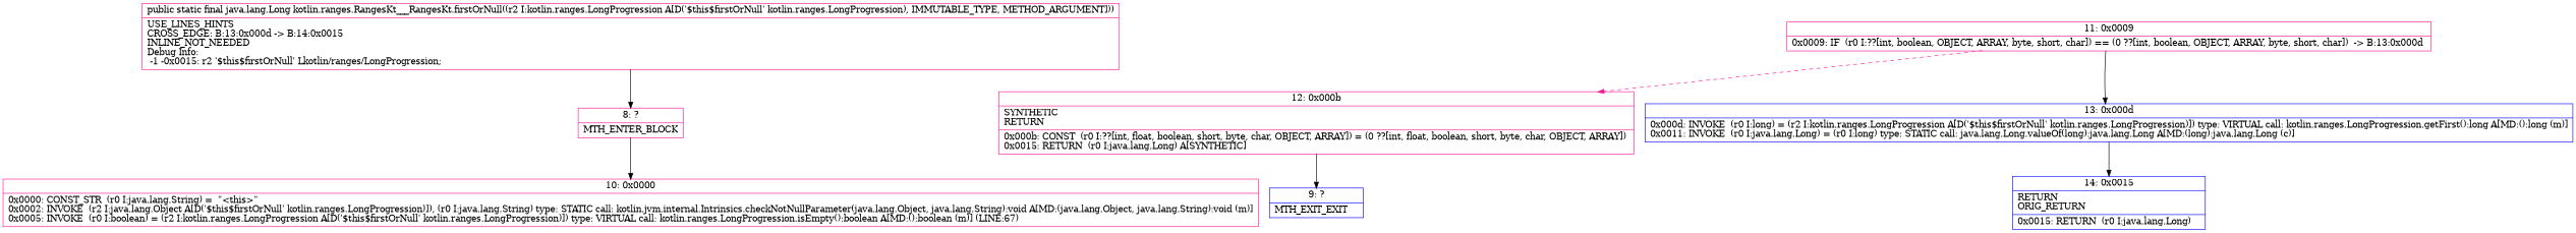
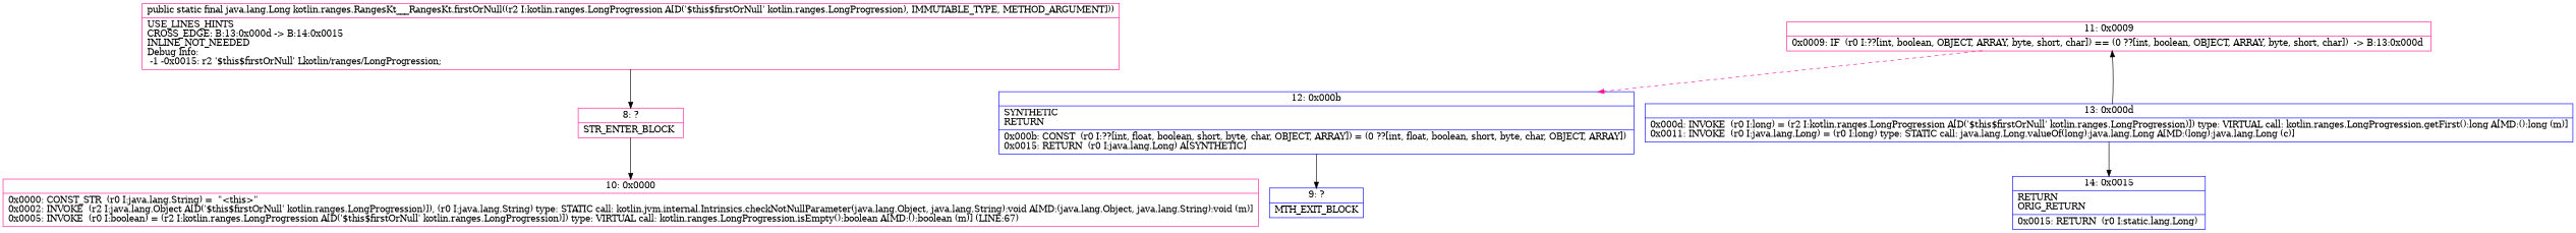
  digraph {
    node [color=deeppink shape=record]
    edge [color=black]
-   n1 [label="{8\:\ ?|MTH_ENTER_BLOCK\l}"]
+   n1 [label="{8\:\ ?|STR_ENTER_BLOCK\l}"]
    n2 [label="{10\:\ 0x0000|0x0000: CONST_STR  (r0 I:java.lang.String) =  \"\<this\>\" \l0x0002: INVOKE  (r2 I:java.lang.Object A[D('$this$firstOrNull' kotlin.ranges.LongProgression)]), (r0 I:java.lang.String) type: STATIC call: kotlin.jvm.internal.Intrinsics.checkNotNullParameter(java.lang.Object, java.lang.String):void A[MD:(java.lang.Object, java.lang.String):void (m)]\l0x0005: INVOKE  (r0 I:boolean) = (r2 I:kotlin.ranges.LongProgression A[D('$this$firstOrNull' kotlin.ranges.LongProgression)]) type: VIRTUAL call: kotlin.ranges.LongProgression.isEmpty():boolean A[MD:():boolean (m)] (LINE:67)\l}"]
    n3 [label="{11\:\ 0x0009|0x0009: IF  (r0 I:??[int, boolean, OBJECT, ARRAY, byte, short, char]) == (0 ??[int, boolean, OBJECT, ARRAY, byte, short, char])  \-\> B:13:0x000d \l}"]
-   n4 [label="{12\:\ 0x000b|SYNTHETIC\lRETURN\l|0x000b: CONST  (r0 I:??[int, float, boolean, short, byte, char, OBJECT, ARRAY]) = (0 ??[int, float, boolean, short, byte, char, OBJECT, ARRAY]) \l0x0015: RETURN  (r0 I:java.lang.Long) A[SYNTHETIC]\l}"]
+   n4 [color=blue label="{12\:\ 0x000b|SYNTHETIC\lRETURN\l|0x000b: CONST  (r0 I:??[int, float, boolean, short, byte, char, OBJECT, ARRAY]) = (0 ??[int, float, boolean, short, byte, char, OBJECT, ARRAY]) \l0x0015: RETURN  (r0 I:java.lang.Long) A[SYNTHETIC]\l}"]
    n5 [color=blue label="{13\:\ 0x000d|0x000d: INVOKE  (r0 I:long) = (r2 I:kotlin.ranges.LongProgression A[D('$this$firstOrNull' kotlin.ranges.LongProgression)]) type: VIRTUAL call: kotlin.ranges.LongProgression.getFirst():long A[MD:():long (m)]\l0x0011: INVOKE  (r0 I:java.lang.Long) = (r0 I:long) type: STATIC call: java.lang.Long.valueOf(long):java.lang.Long A[MD:(long):java.lang.Long (c)]\l}"]
-   n6 [color=blue label="{9\:\ ?|MTH_EXIT_EXIT\l}"]
-   n7 [color=blue label="{14\:\ 0x0015|RETURN\lORIG_RETURN\l|0x0015: RETURN  (r0 I:java.lang.Long) \l}"]
+   n6 [color=blue label="{9\:\ ?|MTH_EXIT_BLOCK\l}"]
+   n7 [color=blue label="{14\:\ 0x0015|RETURN\lORIG_RETURN\l|0x0015: RETURN  (r0 I:static.lang.Long) \l}"]
    n8 [label="{public static final java.lang.Long kotlin.ranges.RangesKt___RangesKt.firstOrNull((r2 I:kotlin.ranges.LongProgression A[D('$this$firstOrNull' kotlin.ranges.LongProgression), IMMUTABLE_TYPE, METHOD_ARGUMENT]))  | USE_LINES_HINTS\lCROSS_EDGE: B:13:0x000d \-\> B:14:0x0015\lINLINE_NOT_NEEDED\lDebug Info:\l  \-1 \-0x0015: r2 '$this$firstOrNull' Lkotlin\/ranges\/LongProgression;\l}"]
    n1 -> n2
    n3 -> n4 [color=deeppink style=dashed]
-   n3 -> n5
+   n5 -> n3
    n4 -> n6
    n5 -> n7
    n8 -> n1
  }
